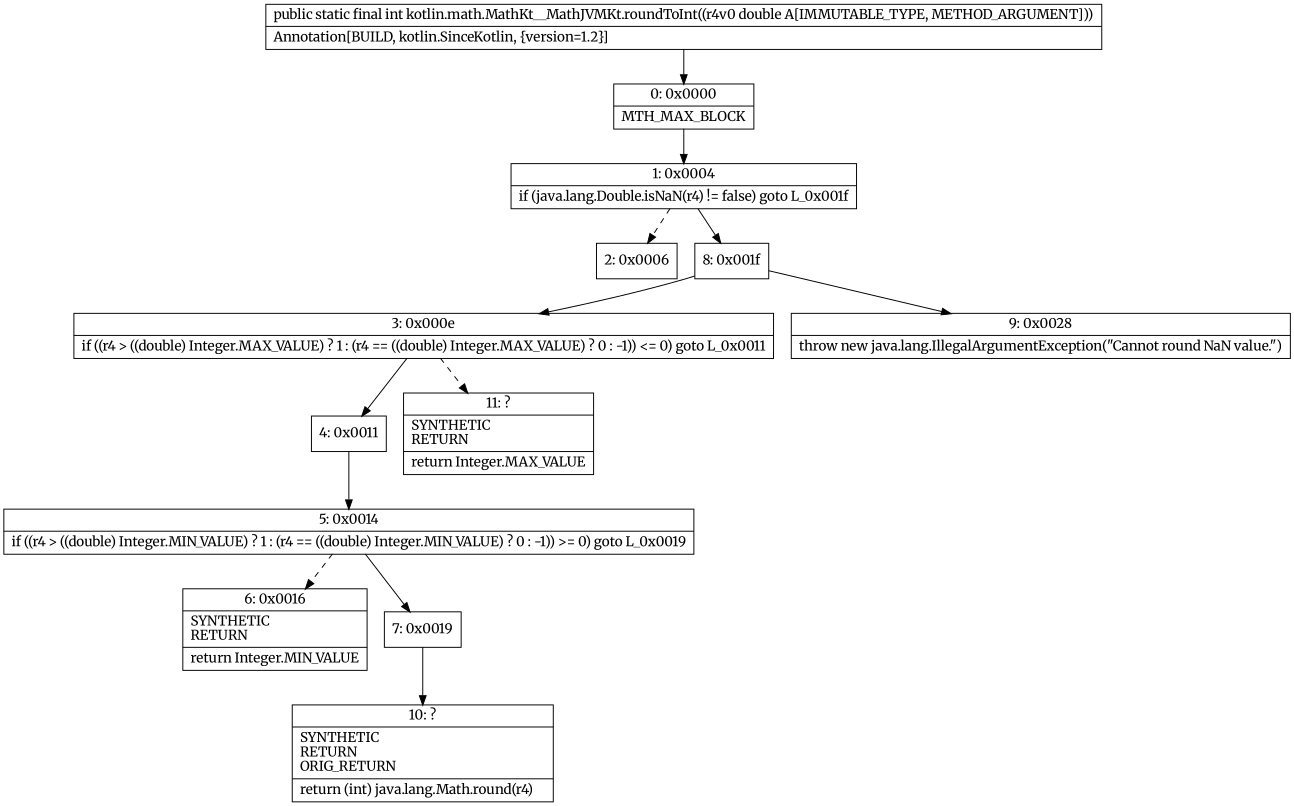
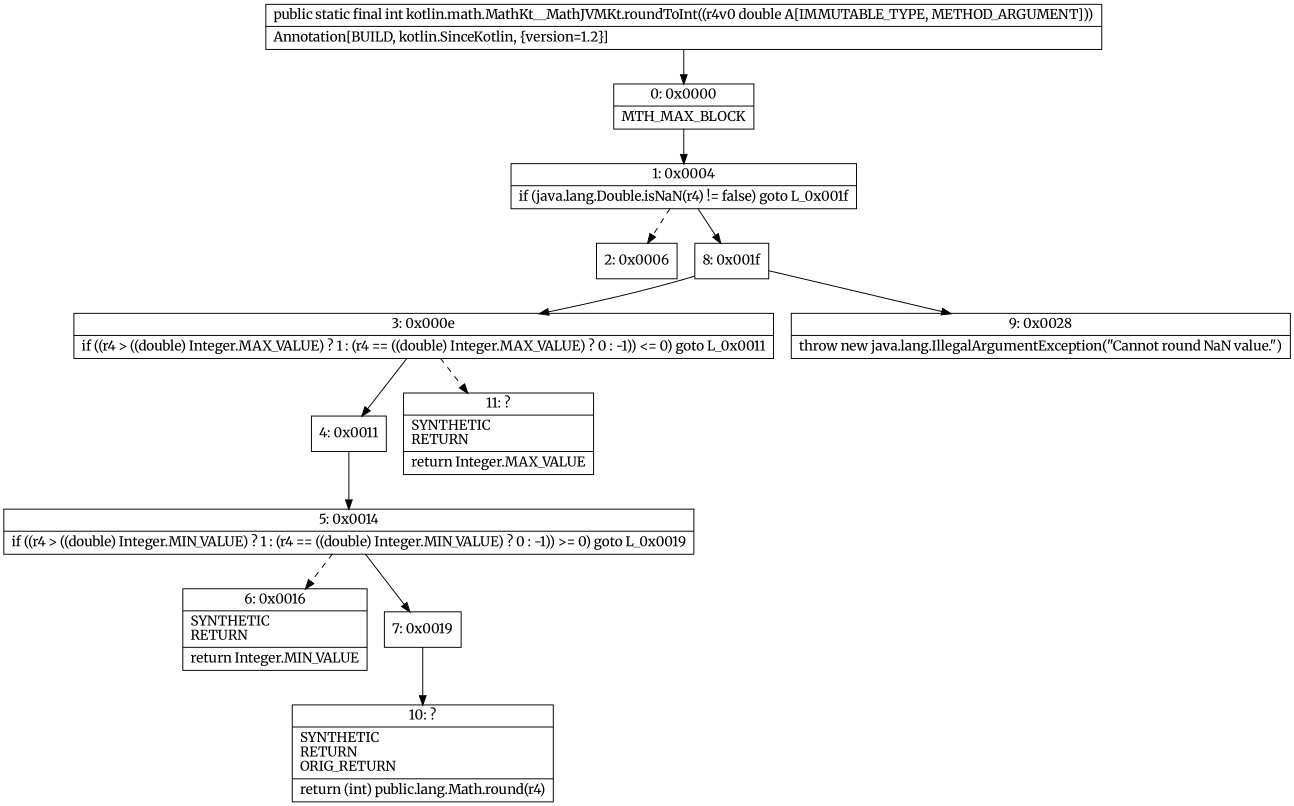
  digraph {
    fontname=Merriweather
    node [fontname=Merriweather shape=record]
    edge [fontname=Merriweather]
    n1 [label="{0\:\ 0x0000|MTH_MAX_BLOCK\l}"]
    n2 [label="{1\:\ 0x0004|if (java.lang.Double.isNaN(r4) != false) goto L_0x001f\l}"]
    n3 [label="{2\:\ 0x0006}"]
    n4 [label="{8\:\ 0x001f}"]
    n5 [label="{3\:\ 0x000e|if ((r4 \> ((double) Integer.MAX_VALUE) ? 1 : (r4 == ((double) Integer.MAX_VALUE) ? 0 : \-1)) \<= 0) goto L_0x0011\l}"]
    n6 [label="{9\:\ 0x0028|throw new java.lang.IllegalArgumentException(\"Cannot round NaN value.\")\l}"]
    n7 [label="{4\:\ 0x0011}"]
    n8 [label="{11\:\ ?|SYNTHETIC\lRETURN\l|return Integer.MAX_VALUE\l}"]
    n9 [label="{5\:\ 0x0014|if ((r4 \> ((double) Integer.MIN_VALUE) ? 1 : (r4 == ((double) Integer.MIN_VALUE) ? 0 : \-1)) \>= 0) goto L_0x0019\l}"]
    n10 [label="{6\:\ 0x0016|SYNTHETIC\lRETURN\l|return Integer.MIN_VALUE\l}"]
    n11 [label="{7\:\ 0x0019}"]
-   n12 [label="{10\:\ ?|SYNTHETIC\lRETURN\lORIG_RETURN\l|return (int) java.lang.Math.round(r4)\l}"]
+   n12 [label="{10\:\ ?|SYNTHETIC\lRETURN\lORIG_RETURN\l|return (int) public.lang.Math.round(r4)\l}"]
    n13 [label="{public static final int kotlin.math.MathKt__MathJVMKt.roundToInt((r4v0 double A[IMMUTABLE_TYPE, METHOD_ARGUMENT]))  | Annotation[BUILD, kotlin.SinceKotlin, \{version=1.2\}]\l}"]
    n1 -> n2
    n2 -> n3 [style=dashed]
    n2 -> n4
    n4 -> n5
    n4 -> n6
    n5 -> n7
    n5 -> n8 [style=dashed]
    n7 -> n9
    n9 -> n10 [style=dashed]
    n9 -> n11
    n11 -> n12
    n13 -> n1
  }
